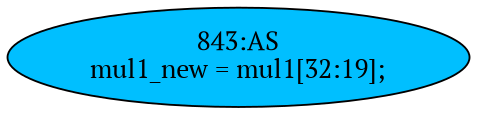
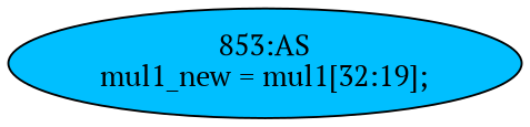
  strict digraph {
    fontname="PT Serif"
-   n1 [ast="<pyverilog.vparser.ast.Assign object at 0x7f407838dc50>" def_var="['mul1_new']" fillcolor=deepskyblue label="843:AS\nmul1_new = mul1[32:19];" statements="[]" style=filled typ=Assign use_var="['mul1']" fontname="PT Serif"]
+   n1 [ast="<pyverilog.vparser.ast.Assign object at 0x7f407838dc50>" def_var="['mul1_new']" fillcolor=deepskyblue label="853:AS\nmul1_new = mul1[32:19];" statements="[]" style=filled typ=Assign use_var="['mul1']" fontname="PT Serif"]
  }
